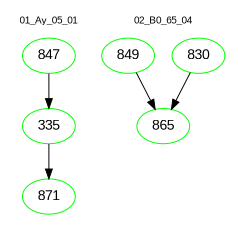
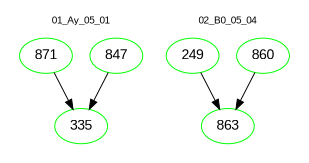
  digraph {
    fontname="Liberation Sans"
    node [color=green fontname="Liberation Sans"]
    edge [color=black fontname="Liberation Sans"]
    n1 [label=847]
    n2 [label=335]
    n3 [label=871]
-   n4 [label=830]
-   n5 [label=849]
-   n6 [label=865]
+   n4 [label=860]
+   n5 [label=249]
+   n6 [label=863]
    subgraph cluster_1 {
      color=white
      fontsize=10
      label="01_Ay_05_01"
      n1
      n2
      n3
    }
    subgraph cluster_2 {
      color=white
      fontsize=10
-     label="02_B0_65_04"
+     label="02_B0_05_04"
      n4
      n5
      n6
    }
    n1 -> n2
-   n2 -> n3
+   n3 -> n2
    n4 -> n6
    n5 -> n6
  }
